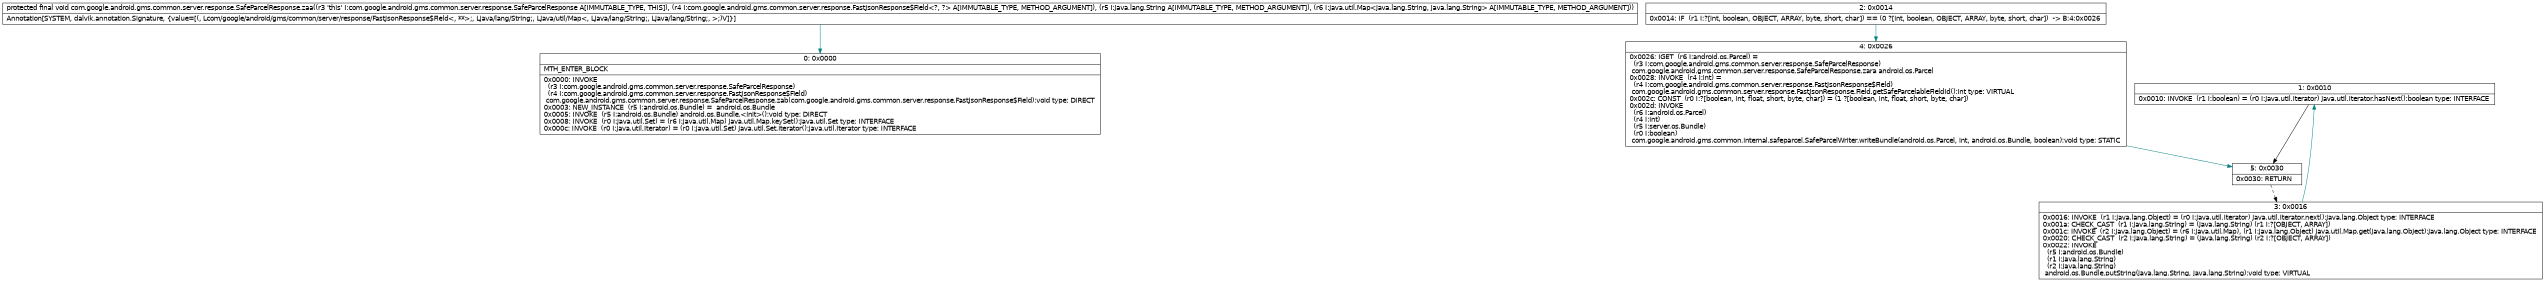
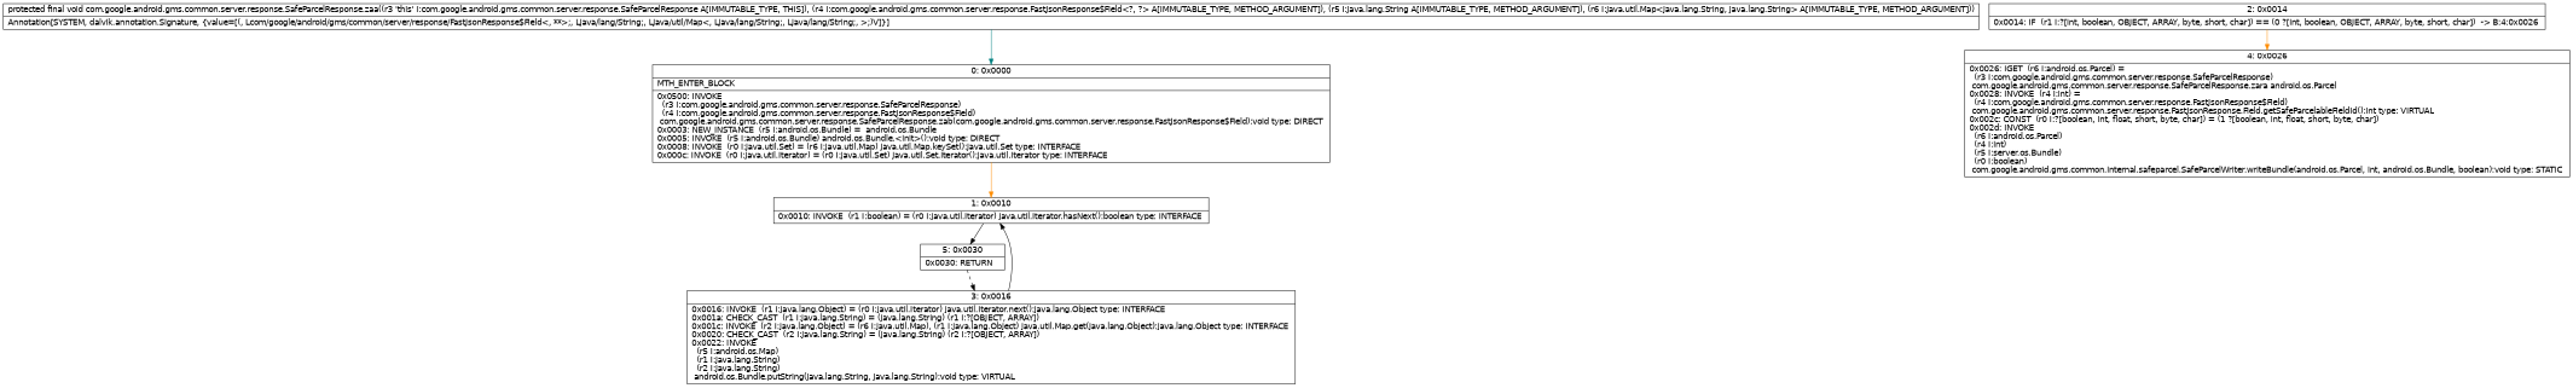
  digraph {
    fontname="DejaVu Sans"
    node [fontname="DejaVu Sans" shape=record]
    edge [color=teal fontname="DejaVu Sans"]
-   n1 [label="{0\:\ 0x0000|MTH_ENTER_BLOCK\l|0x0000: INVOKE  \l  (r3 I:com.google.android.gms.common.server.response.SafeParcelResponse)\l  (r4 I:com.google.android.gms.common.server.response.FastJsonResponse$Field)\l com.google.android.gms.common.server.response.SafeParcelResponse.zab(com.google.android.gms.common.server.response.FastJsonResponse$Field):void type: DIRECT \l0x0003: NEW_INSTANCE  (r5 I:android.os.Bundle) =  android.os.Bundle \l0x0005: INVOKE  (r5 I:android.os.Bundle) android.os.Bundle.\<init\>():void type: DIRECT \l0x0008: INVOKE  (r0 I:java.util.Set) = (r6 I:java.util.Map) java.util.Map.keySet():java.util.Set type: INTERFACE \l0x000c: INVOKE  (r0 I:java.util.Iterator) = (r0 I:java.util.Set) java.util.Set.iterator():java.util.Iterator type: INTERFACE \l}"]
+   n1 [label="{0\:\ 0x0000|MTH_ENTER_BLOCK\l|0x0500: INVOKE  \l  (r3 I:com.google.android.gms.common.server.response.SafeParcelResponse)\l  (r4 I:com.google.android.gms.common.server.response.FastJsonResponse$Field)\l com.google.android.gms.common.server.response.SafeParcelResponse.zab(com.google.android.gms.common.server.response.FastJsonResponse$Field):void type: DIRECT \l0x0003: NEW_INSTANCE  (r5 I:android.os.Bundle) =  android.os.Bundle \l0x0005: INVOKE  (r5 I:android.os.Bundle) android.os.Bundle.\<init\>():void type: DIRECT \l0x0008: INVOKE  (r0 I:java.util.Set) = (r6 I:java.util.Map) java.util.Map.keySet():java.util.Set type: INTERFACE \l0x000c: INVOKE  (r0 I:java.util.Iterator) = (r0 I:java.util.Set) java.util.Set.iterator():java.util.Iterator type: INTERFACE \l}"]
    n2 [label="{1\:\ 0x0010|0x0010: INVOKE  (r1 I:boolean) = (r0 I:java.util.Iterator) java.util.Iterator.hasNext():boolean type: INTERFACE \l}"]
    n3 [label="{5\:\ 0x0030|0x0030: RETURN   \l}"]
    n4 [label="{2\:\ 0x0014|0x0014: IF  (r1 I:?[int, boolean, OBJECT, ARRAY, byte, short, char]) == (0 ?[int, boolean, OBJECT, ARRAY, byte, short, char])  \-\> B:4:0x0026 \l}"]
    n5 [label="{4\:\ 0x0026|0x0026: IGET  (r6 I:android.os.Parcel) = \l  (r3 I:com.google.android.gms.common.server.response.SafeParcelResponse)\l com.google.android.gms.common.server.response.SafeParcelResponse.zara android.os.Parcel \l0x0028: INVOKE  (r4 I:int) = \l  (r4 I:com.google.android.gms.common.server.response.FastJsonResponse$Field)\l com.google.android.gms.common.server.response.FastJsonResponse.Field.getSafeParcelableFieldId():int type: VIRTUAL \l0x002c: CONST  (r0 I:?[boolean, int, float, short, byte, char]) = (1 ?[boolean, int, float, short, byte, char]) \l0x002d: INVOKE  \l  (r6 I:android.os.Parcel)\l  (r4 I:int)\l  (r5 I:server.os.Bundle)\l  (r0 I:boolean)\l com.google.android.gms.common.internal.safeparcel.SafeParcelWriter.writeBundle(android.os.Parcel, int, android.os.Bundle, boolean):void type: STATIC \l}"]
-   n6 [label="{3\:\ 0x0016|0x0016: INVOKE  (r1 I:java.lang.Object) = (r0 I:java.util.Iterator) java.util.Iterator.next():java.lang.Object type: INTERFACE \l0x001a: CHECK_CAST  (r1 I:java.lang.String) = (java.lang.String) (r1 I:?[OBJECT, ARRAY]) \l0x001c: INVOKE  (r2 I:java.lang.Object) = (r6 I:java.util.Map), (r1 I:java.lang.Object) java.util.Map.get(java.lang.Object):java.lang.Object type: INTERFACE \l0x0020: CHECK_CAST  (r2 I:java.lang.String) = (java.lang.String) (r2 I:?[OBJECT, ARRAY]) \l0x0022: INVOKE  \l  (r5 I:android.os.Bundle)\l  (r1 I:java.lang.String)\l  (r2 I:java.lang.String)\l android.os.Bundle.putString(java.lang.String, java.lang.String):void type: VIRTUAL \l}"]
+   n6 [label="{3\:\ 0x0016|0x0016: INVOKE  (r1 I:java.lang.Object) = (r0 I:java.util.Iterator) java.util.Iterator.next():java.lang.Object type: INTERFACE \l0x001a: CHECK_CAST  (r1 I:java.lang.String) = (java.lang.String) (r1 I:?[OBJECT, ARRAY]) \l0x001c: INVOKE  (r2 I:java.lang.Object) = (r6 I:java.util.Map), (r1 I:java.lang.Object) java.util.Map.get(java.lang.Object):java.lang.Object type: INTERFACE \l0x0020: CHECK_CAST  (r2 I:java.lang.String) = (java.lang.String) (r2 I:?[OBJECT, ARRAY]) \l0x0022: INVOKE  \l  (r5 I:android.os.Map)\l  (r1 I:java.lang.String)\l  (r2 I:java.lang.String)\l android.os.Bundle.putString(java.lang.String, java.lang.String):void type: VIRTUAL \l}"]
    n7 [label="{protected final void com.google.android.gms.common.server.response.SafeParcelResponse.zaa((r3 'this' I:com.google.android.gms.common.server.response.SafeParcelResponse A[IMMUTABLE_TYPE, THIS]), (r4 I:com.google.android.gms.common.server.response.FastJsonResponse$Field\<?, ?\> A[IMMUTABLE_TYPE, METHOD_ARGUMENT]), (r5 I:java.lang.String A[IMMUTABLE_TYPE, METHOD_ARGUMENT]), (r6 I:java.util.Map\<java.lang.String, java.lang.String\> A[IMMUTABLE_TYPE, METHOD_ARGUMENT]))  | Annotation[SYSTEM, dalvik.annotation.Signature, \{value=[(, Lcom\/google\/android\/gms\/common\/server\/response\/FastJsonResponse$Field\<, **\>;, Ljava\/lang\/String;, Ljava\/util\/Map\<, Ljava\/lang\/String;, Ljava\/lang\/String;, \>;)V]\}]\l}"]
+   n1 -> n2 [color=darkorange]
    n2 -> n3 [color=black]
    n3 -> n6 [color=black style=dashed]
-   n4 -> n5
-   n5 -> n3
-   n6 -> n2
+   n4 -> n5 [color=darkorange]
+   n6 -> n2 [color=black]
    n7 -> n1
  }
